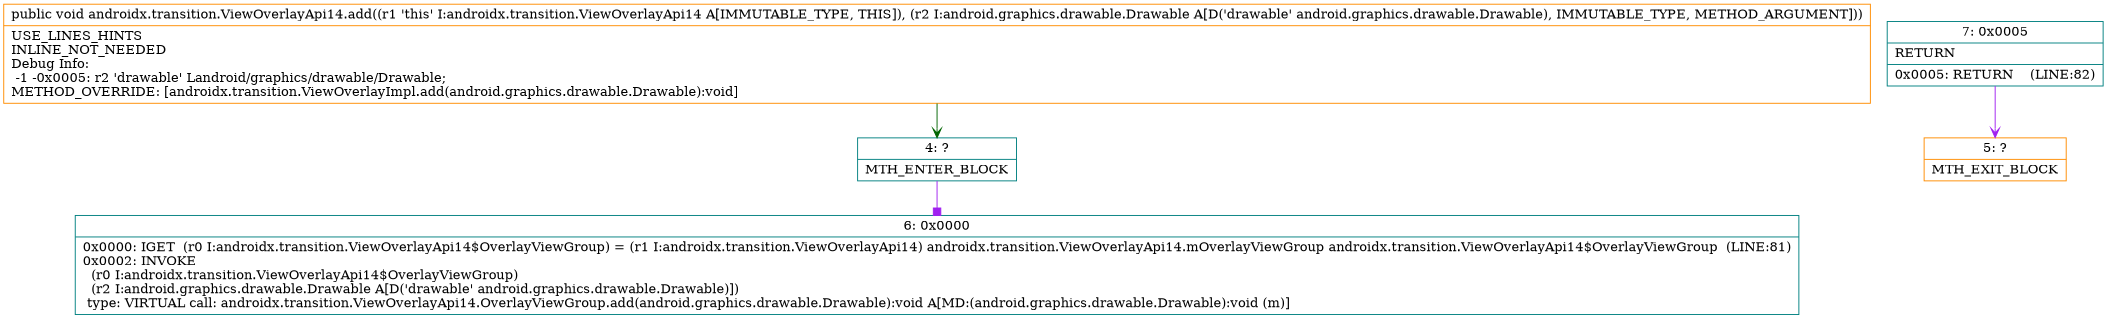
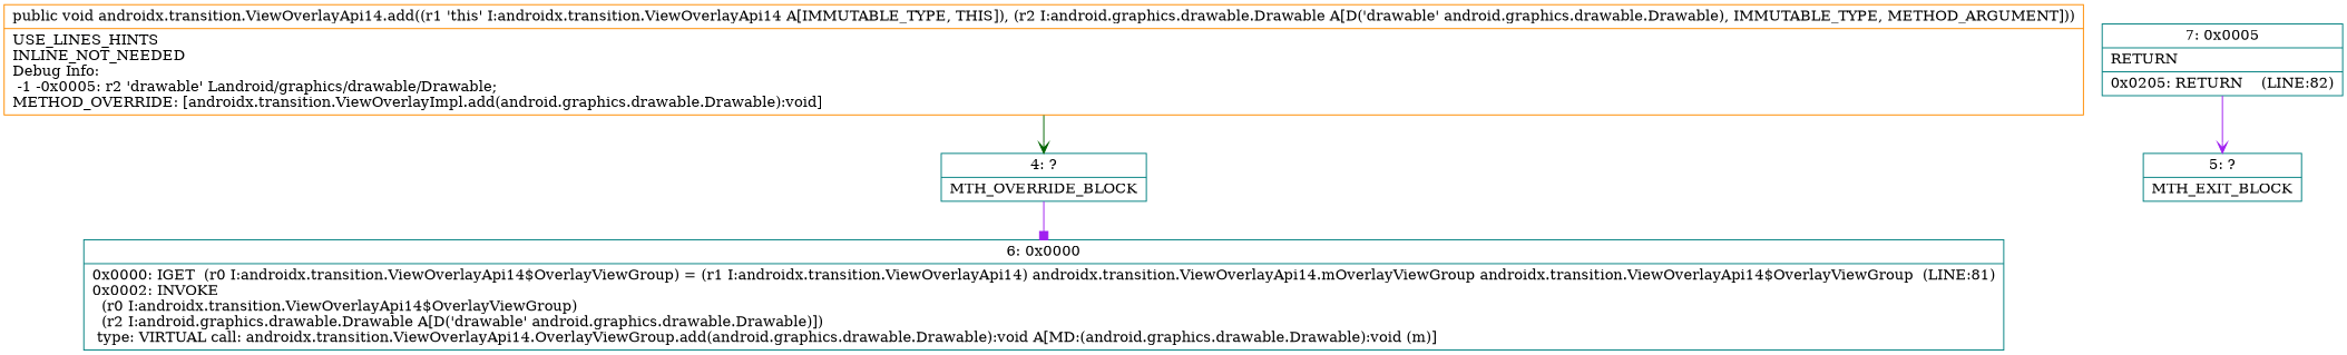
  digraph {
    node [color=teal shape=record]
    edge [arrowhead=vee color=purple]
-   n1 [label="{4\:\ ?|MTH_ENTER_BLOCK\l}"]
+   n1 [label="{4\:\ ?|MTH_OVERRIDE_BLOCK\l}"]
    n2 [label="{6\:\ 0x0000|0x0000: IGET  (r0 I:androidx.transition.ViewOverlayApi14$OverlayViewGroup) = (r1 I:androidx.transition.ViewOverlayApi14) androidx.transition.ViewOverlayApi14.mOverlayViewGroup androidx.transition.ViewOverlayApi14$OverlayViewGroup  (LINE:81)\l0x0002: INVOKE  \l  (r0 I:androidx.transition.ViewOverlayApi14$OverlayViewGroup)\l  (r2 I:android.graphics.drawable.Drawable A[D('drawable' android.graphics.drawable.Drawable)])\l type: VIRTUAL call: androidx.transition.ViewOverlayApi14.OverlayViewGroup.add(android.graphics.drawable.Drawable):void A[MD:(android.graphics.drawable.Drawable):void (m)]\l}"]
-   n3 [label="{7\:\ 0x0005|RETURN\l|0x0005: RETURN    (LINE:82)\l}"]
-   n4 [color=darkorange label="{5\:\ ?|MTH_EXIT_BLOCK\l}"]
+   n3 [label="{7\:\ 0x0005|RETURN\l|0x0205: RETURN    (LINE:82)\l}"]
+   n4 [label="{5\:\ ?|MTH_EXIT_BLOCK\l}"]
    n5 [color=darkorange label="{public void androidx.transition.ViewOverlayApi14.add((r1 'this' I:androidx.transition.ViewOverlayApi14 A[IMMUTABLE_TYPE, THIS]), (r2 I:android.graphics.drawable.Drawable A[D('drawable' android.graphics.drawable.Drawable), IMMUTABLE_TYPE, METHOD_ARGUMENT]))  | USE_LINES_HINTS\lINLINE_NOT_NEEDED\lDebug Info:\l  \-1 \-0x0005: r2 'drawable' Landroid\/graphics\/drawable\/Drawable;\lMETHOD_OVERRIDE: [androidx.transition.ViewOverlayImpl.add(android.graphics.drawable.Drawable):void]\l}"]
    n1 -> n2 [arrowhead=box]
    n3 -> n4
    n5 -> n1 [color=darkgreen]
  }
